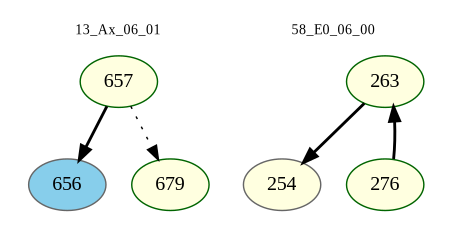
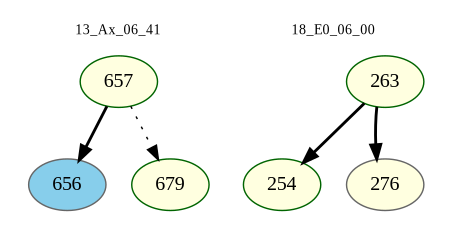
  digraph {
    fontname="Liberation Serif"
    node [color=darkgreen fillcolor=lightyellow fontname="Liberation Serif" style=filled]
    edge [color=black fontname="Liberation Serif" style=bold]
    n1 [label=657]
    n2 [color=gray40 fillcolor=skyblue label=656]
    n3 [label=679]
    n4 [label=263]
-   n5 [color=gray40 label=254]
-   n6 [label=276]
+   n5 [label=254]
+   n6 [color=gray40 label=276]
    subgraph cluster_1 {
      color=white
      fontsize=10
-     label="13_Ax_06_01"
+     label="13_Ax_06_41"
      n1
      n2
      n3
    }
    subgraph cluster_2 {
      color=white
      fontsize=10
-     label="58_E0_06_00"
+     label="18_E0_06_00"
      n4
      n5
      n6
    }
    n1 -> n2
    n1 -> n3 [style=dotted]
    n4 -> n5
-   n6 -> n4
+   n4 -> n6
  }
